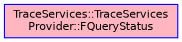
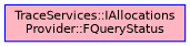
  digraph {
    rankdir=LR
-   n1 [color=blue fillcolor=lightpink fontname=Helvetica fontsize=10 height=0.2 label="TraceServices::TraceServices\lProvider::FQueryStatus" shape=box style=filled width=0.4]
+   n1 [color=blue fillcolor=lightpink fontname=Helvetica fontsize=10 height=0.2 label="TraceServices::IAllocations\lProvider::FQueryStatus" shape=box style=filled width=0.4]
  }
